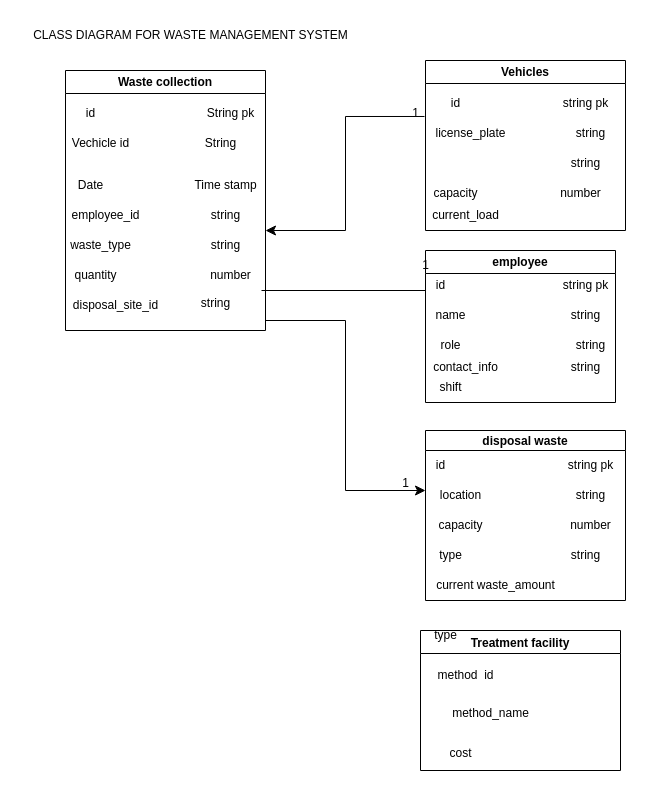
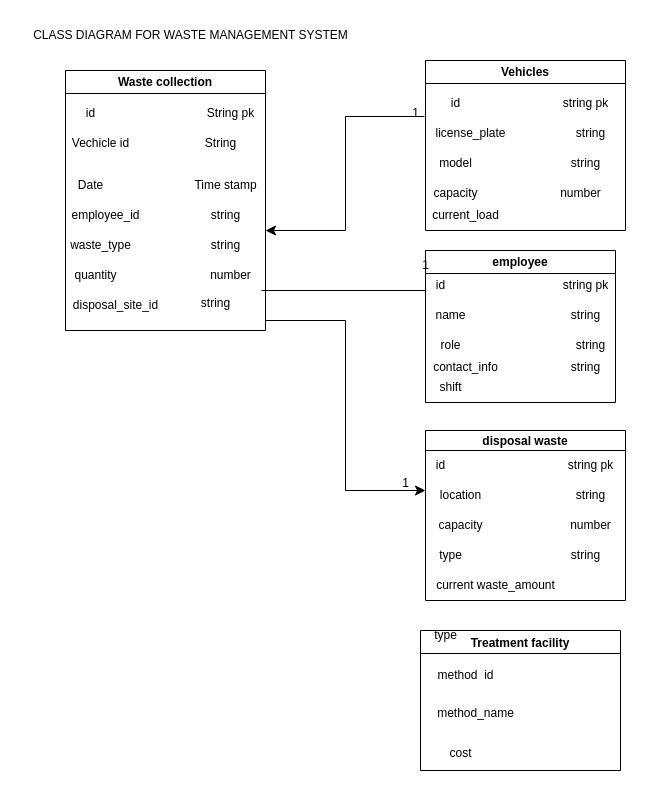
  <mxCell id="0" />
  <mxCell id="1" parent="0" />
  <mxCell id="2" value="Waste collection" style="swimlane;whiteSpace=wrap;html=1;" vertex="1" parent="1"><mxGeometry x="65" y="70" width="200" height="260" as="geometry" /></mxCell>
  <mxCell id="3" value="String pk" style="text;html=1;align=center;verticalAlign=middle;resizable=0;points=[];autosize=1;strokeColor=none;fillColor=none;" vertex="1" parent="2"><mxGeometry x="130" y="28" width="70" height="30" as="geometry" /></mxCell>
  <mxCell id="4" value="Vechicle id" style="text;html=1;align=center;verticalAlign=middle;resizable=0;points=[];autosize=1;strokeColor=none;fillColor=none;" vertex="1" parent="2"><mxGeometry x="-5" y="58" width="80" height="30" as="geometry" /></mxCell>
  <mxCell id="5" value="String" style="text;html=1;align=center;verticalAlign=middle;resizable=0;points=[];autosize=1;strokeColor=none;fillColor=none;" vertex="1" parent="2"><mxGeometry x="130" y="58" width="50" height="30" as="geometry" /></mxCell>
  <mxCell id="6" value="Date" style="text;html=1;align=center;verticalAlign=middle;resizable=0;points=[];autosize=1;strokeColor=none;fillColor=none;" vertex="1" parent="2"><mxGeometry y="100" width="50" height="30" as="geometry" /></mxCell>
  <mxCell id="7" value="employee_id" style="text;html=1;align=center;verticalAlign=middle;resizable=0;points=[];autosize=1;strokeColor=none;fillColor=none;" vertex="1" parent="2"><mxGeometry x="-5" y="130" width="90" height="30" as="geometry" /></mxCell>
  <mxCell id="8" value="string" style="text;html=1;align=center;verticalAlign=middle;resizable=0;points=[];autosize=1;strokeColor=none;fillColor=none;" vertex="1" parent="2"><mxGeometry x="135" y="130" width="50" height="30" as="geometry" /></mxCell>
  <mxCell id="9" value="waste_type" style="text;html=1;align=center;verticalAlign=middle;resizable=0;points=[];autosize=1;strokeColor=none;fillColor=none;" vertex="1" parent="2"><mxGeometry x="-5" y="160" width="80" height="30" as="geometry" /></mxCell>
  <mxCell id="10" value="string" style="text;html=1;align=center;verticalAlign=middle;resizable=0;points=[];autosize=1;strokeColor=none;fillColor=none;" vertex="1" parent="2"><mxGeometry x="135" y="160" width="50" height="30" as="geometry" /></mxCell>
  <mxCell id="11" value="quantity" style="text;html=1;align=center;verticalAlign=middle;resizable=0;points=[];autosize=1;strokeColor=none;fillColor=none;" vertex="1" parent="2"><mxGeometry x="-5" y="190" width="70" height="30" as="geometry" /></mxCell>
  <mxCell id="12" value="number" style="text;html=1;align=center;verticalAlign=middle;resizable=0;points=[];autosize=1;strokeColor=none;fillColor=none;" vertex="1" parent="2"><mxGeometry x="135" y="190" width="60" height="30" as="geometry" /></mxCell>
  <mxCell id="13" value="disposal_site_id" style="text;html=1;align=center;verticalAlign=middle;resizable=0;points=[];autosize=1;strokeColor=none;fillColor=none;" vertex="1" parent="2"><mxGeometry x="-5" y="220" width="110" height="30" as="geometry" /></mxCell>
  <mxCell id="14" value="Time stamp" style="text;html=1;align=center;verticalAlign=middle;resizable=0;points=[];autosize=1;strokeColor=none;fillColor=none;" vertex="1" parent="2"><mxGeometry x="115" y="100" width="90" height="30" as="geometry" /></mxCell>
  <mxCell id="15" value="id" style="text;html=1;align=center;verticalAlign=middle;resizable=0;points=[];autosize=1;strokeColor=none;fillColor=none;" vertex="1" parent="2"><mxGeometry x="10" y="28" width="30" height="30" as="geometry" /></mxCell>
  <mxCell id="16" value="Vehicles" style="swimlane;whiteSpace=wrap;html=1;" vertex="1" parent="1"><mxGeometry x="425" y="60" width="200" height="170" as="geometry" /></mxCell>
  <mxCell id="17" value="string pk" style="text;html=1;align=center;verticalAlign=middle;resizable=0;points=[];autosize=1;strokeColor=none;fillColor=none;" vertex="1" parent="16"><mxGeometry x="125" y="28" width="70" height="30" as="geometry" /></mxCell>
  <mxCell id="18" value="license_plate" style="text;html=1;align=center;verticalAlign=middle;resizable=0;points=[];autosize=1;strokeColor=none;fillColor=none;" vertex="1" parent="16"><mxGeometry y="58" width="90" height="30" as="geometry" /></mxCell>
  <mxCell id="19" value="string" style="text;html=1;align=center;verticalAlign=middle;resizable=0;points=[];autosize=1;strokeColor=none;fillColor=none;" vertex="1" parent="16"><mxGeometry x="140" y="58" width="50" height="30" as="geometry" /></mxCell>
+ <mxCell id="20" value="model" style="text;html=1;align=center;verticalAlign=middle;resizable=0;points=[];autosize=1;strokeColor=none;fillColor=none;" vertex="1" parent="16"><mxGeometry y="88" width="60" height="30" as="geometry" /></mxCell>
  <mxCell id="21" value="capacity" style="text;html=1;align=center;verticalAlign=middle;resizable=0;points=[];autosize=1;strokeColor=none;fillColor=none;" vertex="1" parent="16"><mxGeometry x="-5" y="118" width="70" height="30" as="geometry" /></mxCell>
  <mxCell id="22" value="string" style="text;html=1;align=center;verticalAlign=middle;resizable=0;points=[];autosize=1;strokeColor=none;fillColor=none;" vertex="1" parent="16"><mxGeometry x="135" y="88" width="50" height="30" as="geometry" /></mxCell>
  <mxCell id="23" value="number" style="text;html=1;align=center;verticalAlign=middle;resizable=0;points=[];autosize=1;strokeColor=none;fillColor=none;" vertex="1" parent="16"><mxGeometry x="125" y="118" width="60" height="30" as="geometry" /></mxCell>
  <mxCell id="24" value="current_load" style="text;html=1;align=center;verticalAlign=middle;resizable=0;points=[];autosize=1;strokeColor=none;fillColor=none;" vertex="1" parent="16"><mxGeometry x="-5" y="140" width="90" height="30" as="geometry" /></mxCell>
  <mxCell id="25" value="string" style="text;html=1;align=center;verticalAlign=middle;resizable=0;points=[];autosize=1;strokeColor=none;fillColor=none;" vertex="1" parent="1"><mxGeometry x="190" y="288" width="50" height="30" as="geometry" /></mxCell>
  <mxCell id="26" value="employee" style="swimlane;whiteSpace=wrap;html=1;" vertex="1" parent="1"><mxGeometry x="425" y="250" width="190" height="152" as="geometry" /></mxCell>
  <mxCell id="27" value="id" style="text;html=1;align=center;verticalAlign=middle;resizable=0;points=[];autosize=1;strokeColor=none;fillColor=none;" vertex="1" parent="26"><mxGeometry y="20" width="30" height="30" as="geometry" /></mxCell>
  <mxCell id="28" value="string pk" style="text;html=1;align=center;verticalAlign=middle;resizable=0;points=[];autosize=1;strokeColor=none;fillColor=none;" vertex="1" parent="26"><mxGeometry x="125" y="20" width="70" height="30" as="geometry" /></mxCell>
  <mxCell id="29" value="name" style="text;html=1;align=center;verticalAlign=middle;resizable=0;points=[];autosize=1;strokeColor=none;fillColor=none;" vertex="1" parent="26"><mxGeometry y="50" width="50" height="30" as="geometry" /></mxCell>
  <mxCell id="30" value="string" style="text;html=1;align=center;verticalAlign=middle;resizable=0;points=[];autosize=1;strokeColor=none;fillColor=none;" vertex="1" parent="26"><mxGeometry x="135" y="50" width="50" height="30" as="geometry" /></mxCell>
  <mxCell id="31" value="role" style="text;html=1;align=center;verticalAlign=middle;resizable=0;points=[];autosize=1;strokeColor=none;fillColor=none;" vertex="1" parent="26"><mxGeometry x="5" y="80" width="40" height="30" as="geometry" /></mxCell>
  <mxCell id="32" value="string" style="text;html=1;align=center;verticalAlign=middle;resizable=0;points=[];autosize=1;strokeColor=none;fillColor=none;" vertex="1" parent="26"><mxGeometry x="140" y="80" width="50" height="30" as="geometry" /></mxCell>
  <mxCell id="33" value="contact_info" style="text;html=1;align=center;verticalAlign=middle;resizable=0;points=[];autosize=1;strokeColor=none;fillColor=none;" vertex="1" parent="26"><mxGeometry x="-5" y="102" width="90" height="30" as="geometry" /></mxCell>
  <mxCell id="34" value="string" style="text;html=1;align=center;verticalAlign=middle;resizable=0;points=[];autosize=1;strokeColor=none;fillColor=none;" vertex="1" parent="26"><mxGeometry x="135" y="102" width="50" height="30" as="geometry" /></mxCell>
  <mxCell id="35" value="shift" style="text;html=1;align=center;verticalAlign=middle;resizable=0;points=[];autosize=1;strokeColor=none;fillColor=none;" vertex="1" parent="26"><mxGeometry y="122" width="50" height="30" as="geometry" /></mxCell>
  <mxCell id="36" value="disposal waste" style="swimlane;startSize=20;" vertex="1" parent="1"><mxGeometry x="425" y="430" width="200" height="170" as="geometry" /></mxCell>
  <mxCell id="37" value="location" style="text;html=1;align=center;verticalAlign=middle;resizable=0;points=[];autosize=1;strokeColor=none;fillColor=none;" vertex="1" parent="36"><mxGeometry x="5" y="50" width="60" height="30" as="geometry" /></mxCell>
  <mxCell id="38" value="capacity" style="text;html=1;align=center;verticalAlign=middle;resizable=0;points=[];autosize=1;strokeColor=none;fillColor=none;" vertex="1" parent="36"><mxGeometry y="80" width="70" height="30" as="geometry" /></mxCell>
  <mxCell id="39" value="type" style="text;html=1;align=center;verticalAlign=middle;resizable=0;points=[];autosize=1;strokeColor=none;fillColor=none;" vertex="1" parent="36"><mxGeometry y="110" width="50" height="30" as="geometry" /></mxCell>
  <mxCell id="40" value="string pk" style="text;html=1;align=center;verticalAlign=middle;resizable=0;points=[];autosize=1;strokeColor=none;fillColor=none;" vertex="1" parent="36"><mxGeometry x="130" y="20" width="70" height="30" as="geometry" /></mxCell>
  <mxCell id="41" value="id" style="text;html=1;align=center;verticalAlign=middle;resizable=0;points=[];autosize=1;strokeColor=none;fillColor=none;" vertex="1" parent="36"><mxGeometry y="20" width="30" height="30" as="geometry" /></mxCell>
  <mxCell id="42" value="string" style="text;html=1;align=center;verticalAlign=middle;resizable=0;points=[];autosize=1;strokeColor=none;fillColor=none;" vertex="1" parent="36"><mxGeometry x="140" y="50" width="50" height="30" as="geometry" /></mxCell>
  <mxCell id="43" value="string" style="text;html=1;align=center;verticalAlign=middle;resizable=0;points=[];autosize=1;strokeColor=none;fillColor=none;" vertex="1" parent="36"><mxGeometry x="135" y="110" width="50" height="30" as="geometry" /></mxCell>
  <mxCell id="44" value="number" style="text;html=1;align=center;verticalAlign=middle;resizable=0;points=[];autosize=1;strokeColor=none;fillColor=none;" vertex="1" parent="36"><mxGeometry x="135" y="80" width="60" height="30" as="geometry" /></mxCell>
  <mxCell id="45" value="current waste_amount" style="text;html=1;align=center;verticalAlign=middle;resizable=0;points=[];autosize=1;strokeColor=none;fillColor=none;" vertex="1" parent="36"><mxGeometry y="140" width="140" height="30" as="geometry" /></mxCell>
  <mxCell id="46" value="" style="edgeStyle=elbowEdgeStyle;elbow=horizontal;endArrow=classic;html=1;curved=0;rounded=0;endSize=8;startSize=8;exitX=-0.011;exitY=-0.067;exitDx=0;exitDy=0;exitPerimeter=0;" edge="1" parent="1" source="18"><mxGeometry width="50" height="50" relative="1" as="geometry"><mxPoint x="410.99" y="106.99" as="sourcePoint" /><mxPoint x="265" y="230" as="targetPoint" /><Array as="points" /></mxGeometry></mxCell>
  <mxCell id="47" value="" style="endArrow=none;html=1;rounded=0;" edge="1" parent="1"><mxGeometry width="50" height="50" relative="1" as="geometry"><mxPoint x="261" y="290" as="sourcePoint" /><mxPoint x="425" y="290" as="targetPoint" /></mxGeometry></mxCell>
  <mxCell id="48" value="id" style="text;html=1;align=center;verticalAlign=middle;resizable=0;points=[];autosize=1;strokeColor=none;fillColor=none;" vertex="1" parent="1"><mxGeometry x="440" y="88" width="30" height="30" as="geometry" /></mxCell>
  <mxCell id="49" value="" style="edgeStyle=elbowEdgeStyle;elbow=horizontal;endArrow=classic;html=1;curved=0;rounded=0;endSize=8;startSize=8;" edge="1" parent="1"><mxGeometry width="50" height="50" relative="1" as="geometry"><mxPoint x="425" y="486" as="sourcePoint" /><mxPoint x="425" y="486" as="targetPoint" /></mxGeometry></mxCell>
  <mxCell id="50" value="1" style="text;html=1;align=center;verticalAlign=middle;resizable=0;points=[];autosize=1;strokeColor=none;fillColor=none;" vertex="1" parent="1"><mxGeometry x="400" y="98" width="30" height="30" as="geometry" /></mxCell>
  <mxCell id="51" value="1" style="text;html=1;align=center;verticalAlign=middle;resizable=0;points=[];autosize=1;strokeColor=none;fillColor=none;" vertex="1" parent="1"><mxGeometry x="410" y="250" width="30" height="30" as="geometry" /></mxCell>
  <mxCell id="52" value="" style="edgeStyle=elbowEdgeStyle;elbow=horizontal;endArrow=classic;html=1;curved=0;rounded=0;endSize=8;startSize=8;" edge="1" parent="1"><mxGeometry width="50" height="50" relative="1" as="geometry"><mxPoint x="265" y="320" as="sourcePoint" /><mxPoint x="425" y="490" as="targetPoint" /></mxGeometry></mxCell>
  <mxCell id="53" value="1" style="text;html=1;align=center;verticalAlign=middle;resizable=0;points=[];autosize=1;strokeColor=none;fillColor=none;" vertex="1" parent="1"><mxGeometry x="390" y="468" width="30" height="30" as="geometry" /></mxCell>
  <mxCell id="54" value="CLASS DIAGRAM FOR WASTE MANAGEMENT SYSTEM" style="text;html=1;align=center;verticalAlign=middle;resizable=0;points=[];autosize=1;strokeColor=none;fillColor=none;" vertex="1" parent="1"><mxGeometry x="20" y="20" width="340" height="30" as="geometry" /></mxCell>
  <mxCell id="55" value="Treatment facility" style="swimlane;" vertex="1" parent="1"><mxGeometry x="420" y="630" width="200" height="140" as="geometry" /></mxCell>
  <mxCell id="56" value="method&amp;nbsp; id" style="text;html=1;align=center;verticalAlign=middle;resizable=0;points=[];autosize=1;strokeColor=none;fillColor=none;" vertex="1" parent="55"><mxGeometry x="5" y="30" width="80" height="30" as="geometry" /></mxCell>
- <mxCell id="57" value="method_name" style="text;html=1;align=center;verticalAlign=middle;resizable=0;points=[];autosize=1;strokeColor=none;fillColor=none;" vertex="1" parent="55"><mxGeometry x="20" y="68" width="100" height="30" as="geometry" /></mxCell>
+ <mxCell id="57" value="method_name" style="text;html=1;align=center;verticalAlign=middle;resizable=0;points=[];autosize=1;strokeColor=none;fillColor=none;" vertex="1" parent="55"><mxGeometry x="5" y="68" width="100" height="30" as="geometry" /></mxCell>
  <mxCell id="58" value="cost" style="text;html=1;align=center;verticalAlign=middle;resizable=0;points=[];autosize=1;strokeColor=none;fillColor=none;" vertex="1" parent="55"><mxGeometry x="15" y="108" width="50" height="30" as="geometry" /></mxCell>
  <mxCell id="59" value="type" style="text;html=1;align=center;verticalAlign=middle;resizable=0;points=[];autosize=1;strokeColor=none;fillColor=none;" vertex="1" parent="55"><mxGeometry y="-10" width="50" height="30" as="geometry" /></mxCell>
